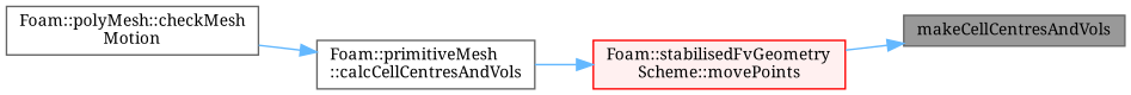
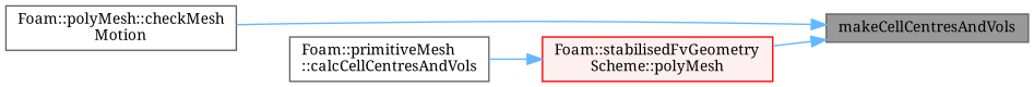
  digraph {
    fontname="Noto Serif"
    rankdir=RL
    node [color=grey40 fillcolor=white fontname="Noto Serif" fontsize=10 shape=box style=filled]
    edge [color=steelblue1 dir=back fontname="Noto Serif" fontsize=10 labelfontname=Helvetica labelfontsize=10 style=solid]
    n1 [color=gray40 fillcolor=grey60 fontcolor=black height=0.2 label=makeCellCentresAndVols width=0.4]
    n2 [height=0.2 label="Foam::polyMesh::checkMesh\lMotion" width=0.4]
-   n3 [color=red fillcolor="#FFF0F0" height=0.2 label="Foam::stabilisedFvGeometry\lScheme::movePoints" width=0.4]
+   n3 [color=red fillcolor="#FFF0F0" height=0.2 label="Foam::stabilisedFvGeometry\lScheme::polyMesh" width=0.4]
    n4 [height=0.2 label="Foam::primitiveMesh\l::calcCellCentresAndVols" width=0.4]
-   n4 -> n2
+   n1 -> n2
    n1 -> n3
    n3 -> n4
  }
